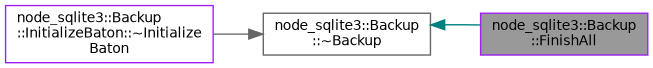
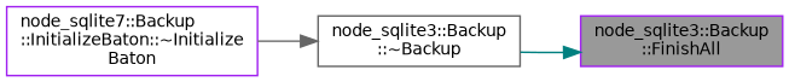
  digraph {
    rankdir=RL
    node [color=purple fillcolor=white fontname=Helvetica fontsize=10 shape=box style=filled]
    edge [dir=back fontname=Helvetica fontsize=10 labelfontname=Helvetica labelfontsize=10 style=solid]
    n1 [fillcolor=grey60 fontcolor=black height=0.2 label="node_sqlite3::Backup\l::FinishAll" width=0.4]
    n2 [color=gray40 height=0.2 label="node_sqlite3::Backup\l::~Backup" width=0.4]
-   n3 [height=0.2 label="node_sqlite3::Backup\l::InitializeBaton::~Initialize\lBaton" width=0.4]
-   n2 -> n1 [color=teal]
+   n3 [height=0.2 label="node_sqlite7::Backup\l::InitializeBaton::~Initialize\lBaton" width=0.4]
+   n1 -> n2 [color=teal]
    n2 -> n3 [color=gray40]
  }
